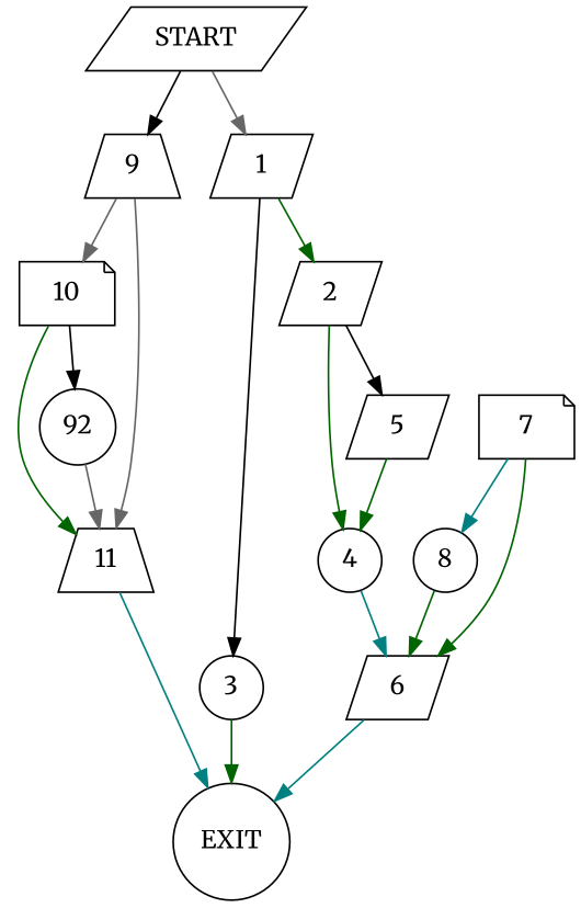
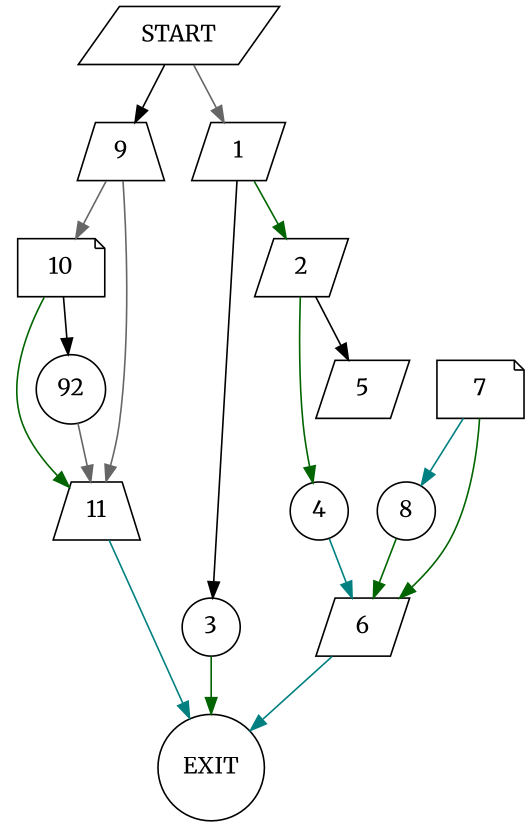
  digraph {
    fontname=Merriweather
    node [fontname=Merriweather shape=parallelogram]
    edge [color=darkgreen fontname=Merriweather]
    n1 [label=START]
    1
    9 [shape=trapezium]
    2
    3 [shape=circle]
    10 [shape=note]
    11 [shape=trapezium]
    n8 [label=EXIT shape=circle]
    4 [shape=circle]
    5
    6
    7 [shape=note]
    8 [shape=circle]
    n14 [label=92 shape=circle]
    n1 -> 1 [color=gray40]
    n1 -> 9 [color=black]
    1 -> 2
    1 -> 3 [color=black]
    9 -> 10 [color=gray40]
    9 -> 11 [color=gray40]
    2 -> 4
    2 -> 5 [color=black]
    3 -> n8
    10 -> 11
    10 -> n14 [color=black]
    11 -> n8 [color=teal]
    4 -> 6 [color=teal]
-   5 -> 4
    6 -> n8 [color=teal]
    7 -> 6
    7 -> 8 [color=teal]
    8 -> 6
    n14 -> 11 [color=gray40]
  }
